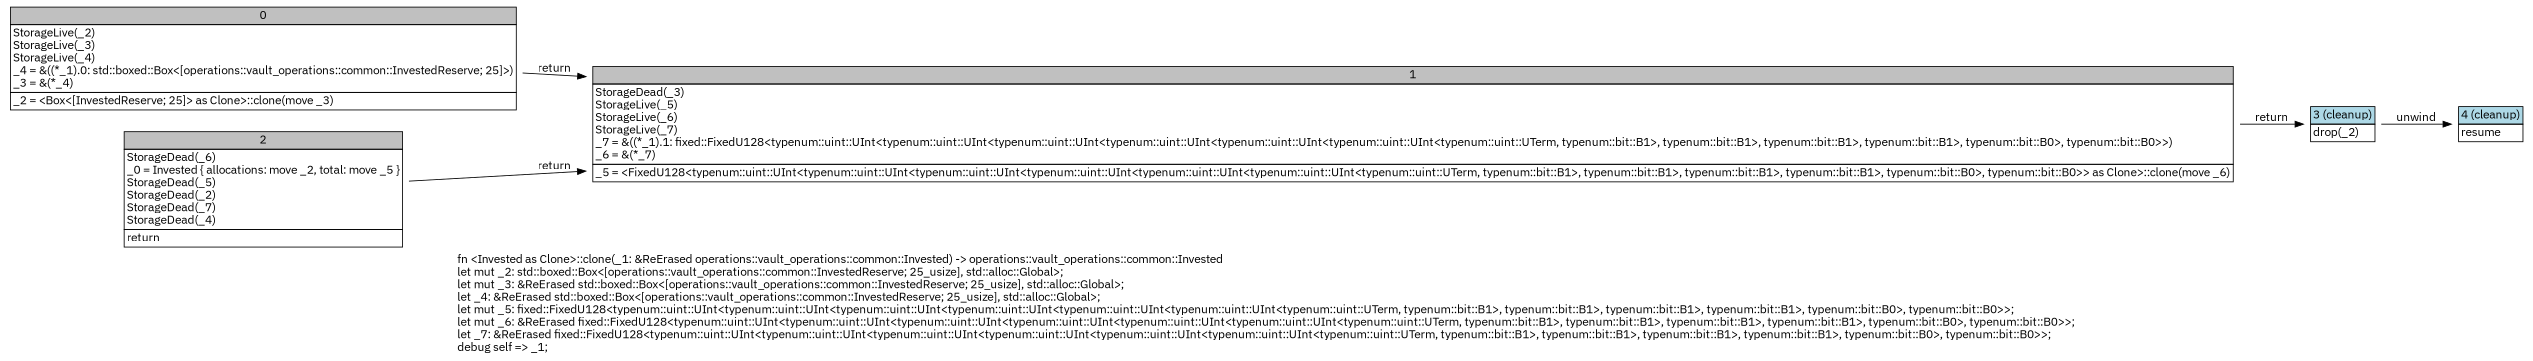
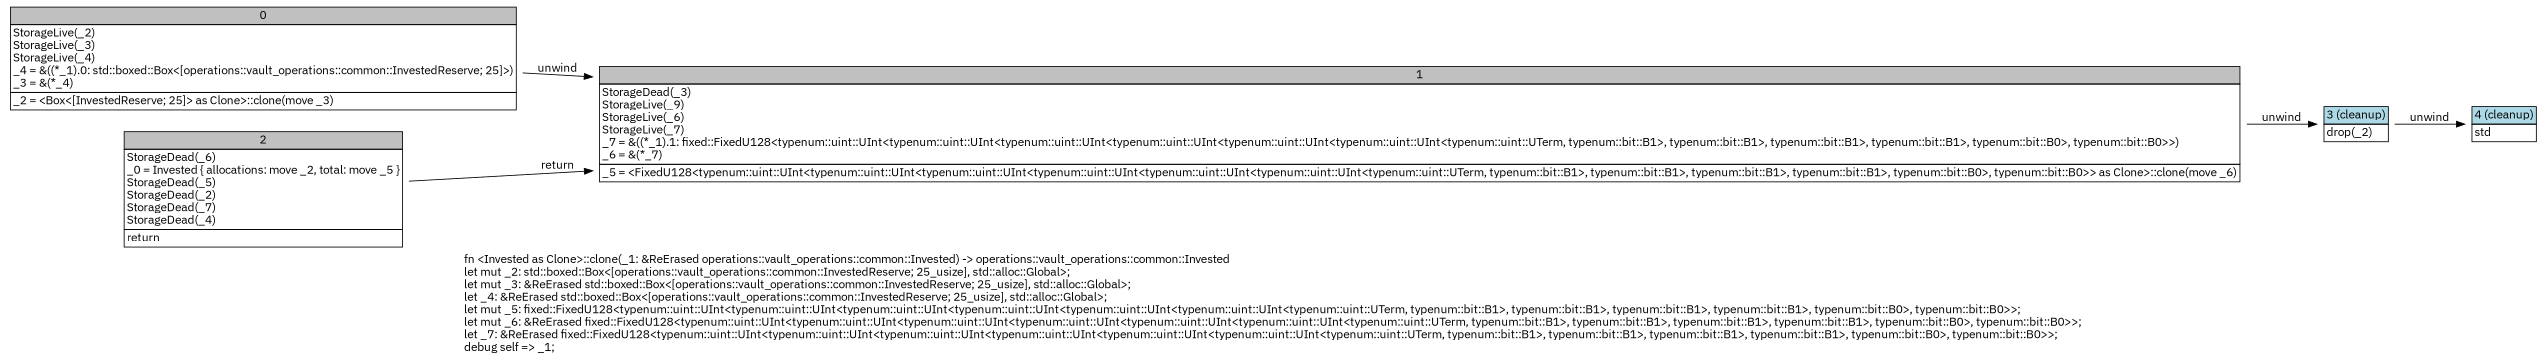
  digraph {
    fontname="IBM Plex Sans"
    label=<fn &lt;Invested as Clone&gt;::clone(_1: &amp;ReErased operations::vault_operations::common::Invested) -&gt; operations::vault_operations::common::Invested<br align="left"/>let mut _2: std::boxed::Box&lt;[operations::vault_operations::common::InvestedReserve; 25_usize], std::alloc::Global&gt;;<br align="left"/>let mut _3: &amp;ReErased std::boxed::Box&lt;[operations::vault_operations::common::InvestedReserve; 25_usize], std::alloc::Global&gt;;<br align="left"/>let _4: &amp;ReErased std::boxed::Box&lt;[operations::vault_operations::common::InvestedReserve; 25_usize], std::alloc::Global&gt;;<br align="left"/>let mut _5: fixed::FixedU128&lt;typenum::uint::UInt&lt;typenum::uint::UInt&lt;typenum::uint::UInt&lt;typenum::uint::UInt&lt;typenum::uint::UInt&lt;typenum::uint::UInt&lt;typenum::uint::UTerm, typenum::bit::B1&gt;, typenum::bit::B1&gt;, typenum::bit::B1&gt;, typenum::bit::B1&gt;, typenum::bit::B0&gt;, typenum::bit::B0&gt;&gt;;<br align="left"/>let mut _6: &amp;ReErased fixed::FixedU128&lt;typenum::uint::UInt&lt;typenum::uint::UInt&lt;typenum::uint::UInt&lt;typenum::uint::UInt&lt;typenum::uint::UInt&lt;typenum::uint::UInt&lt;typenum::uint::UTerm, typenum::bit::B1&gt;, typenum::bit::B1&gt;, typenum::bit::B1&gt;, typenum::bit::B1&gt;, typenum::bit::B0&gt;, typenum::bit::B0&gt;&gt;;<br align="left"/>let _7: &amp;ReErased fixed::FixedU128&lt;typenum::uint::UInt&lt;typenum::uint::UInt&lt;typenum::uint::UInt&lt;typenum::uint::UInt&lt;typenum::uint::UInt&lt;typenum::uint::UInt&lt;typenum::uint::UTerm, typenum::bit::B1&gt;, typenum::bit::B1&gt;, typenum::bit::B1&gt;, typenum::bit::B1&gt;, typenum::bit::B0&gt;, typenum::bit::B0&gt;&gt;;<br align="left"/>debug self =&gt; _1;<br align="left"/>>
    rankdir=LR
    node [fontname="IBM Plex Sans" shape=none]
    edge [fontname="IBM Plex Sans"]
    n1 [label=<<table border="0" cellborder="1" cellspacing="0"><tr><td bgcolor="gray" align="center" colspan="1">0</td></tr><tr><td align="left" balign="left">StorageLive(_2)<br/>StorageLive(_3)<br/>StorageLive(_4)<br/>_4 = &amp;((*_1).0: std::boxed::Box&lt;[operations::vault_operations::common::InvestedReserve; 25]&gt;)<br/>_3 = &amp;(*_4)<br/></td></tr><tr><td align="left">_2 = &lt;Box&lt;[InvestedReserve; 25]&gt; as Clone&gt;::clone(move _3)</td></tr></table>>]
-   n2 [label=<<table border="0" cellborder="1" cellspacing="0"><tr><td bgcolor="gray" align="center" colspan="1">1</td></tr><tr><td align="left" balign="left">StorageDead(_3)<br/>StorageLive(_5)<br/>StorageLive(_6)<br/>StorageLive(_7)<br/>_7 = &amp;((*_1).1: fixed::FixedU128&lt;typenum::uint::UInt&lt;typenum::uint::UInt&lt;typenum::uint::UInt&lt;typenum::uint::UInt&lt;typenum::uint::UInt&lt;typenum::uint::UInt&lt;typenum::uint::UTerm, typenum::bit::B1&gt;, typenum::bit::B1&gt;, typenum::bit::B1&gt;, typenum::bit::B1&gt;, typenum::bit::B0&gt;, typenum::bit::B0&gt;&gt;)<br/>_6 = &amp;(*_7)<br/></td></tr><tr><td align="left">_5 = &lt;FixedU128&lt;typenum::uint::UInt&lt;typenum::uint::UInt&lt;typenum::uint::UInt&lt;typenum::uint::UInt&lt;typenum::uint::UInt&lt;typenum::uint::UInt&lt;typenum::uint::UTerm, typenum::bit::B1&gt;, typenum::bit::B1&gt;, typenum::bit::B1&gt;, typenum::bit::B1&gt;, typenum::bit::B0&gt;, typenum::bit::B0&gt;&gt; as Clone&gt;::clone(move _6)</td></tr></table>>]
+   n2 [label=<<table border="0" cellborder="1" cellspacing="0"><tr><td bgcolor="gray" align="center" colspan="1">1</td></tr><tr><td align="left" balign="left">StorageDead(_3)<br/>StorageLive(_9)<br/>StorageLive(_6)<br/>StorageLive(_7)<br/>_7 = &amp;((*_1).1: fixed::FixedU128&lt;typenum::uint::UInt&lt;typenum::uint::UInt&lt;typenum::uint::UInt&lt;typenum::uint::UInt&lt;typenum::uint::UInt&lt;typenum::uint::UInt&lt;typenum::uint::UTerm, typenum::bit::B1&gt;, typenum::bit::B1&gt;, typenum::bit::B1&gt;, typenum::bit::B1&gt;, typenum::bit::B0&gt;, typenum::bit::B0&gt;&gt;)<br/>_6 = &amp;(*_7)<br/></td></tr><tr><td align="left">_5 = &lt;FixedU128&lt;typenum::uint::UInt&lt;typenum::uint::UInt&lt;typenum::uint::UInt&lt;typenum::uint::UInt&lt;typenum::uint::UInt&lt;typenum::uint::UInt&lt;typenum::uint::UTerm, typenum::bit::B1&gt;, typenum::bit::B1&gt;, typenum::bit::B1&gt;, typenum::bit::B1&gt;, typenum::bit::B0&gt;, typenum::bit::B0&gt;&gt; as Clone&gt;::clone(move _6)</td></tr></table>>]
    n3 [label=<<table border="0" cellborder="1" cellspacing="0"><tr><td bgcolor="lightblue" align="center" colspan="1">3 (cleanup)</td></tr><tr><td align="left">drop(_2)</td></tr></table>>]
    n4 [label=<<table border="0" cellborder="1" cellspacing="0"><tr><td bgcolor="gray" align="center" colspan="1">2</td></tr><tr><td align="left" balign="left">StorageDead(_6)<br/>_0 = Invested { allocations: move _2, total: move _5 }<br/>StorageDead(_5)<br/>StorageDead(_2)<br/>StorageDead(_7)<br/>StorageDead(_4)<br/></td></tr><tr><td align="left">return</td></tr></table>>]
-   n5 [label=<<table border="0" cellborder="1" cellspacing="0"><tr><td bgcolor="lightblue" align="center" colspan="1">4 (cleanup)</td></tr><tr><td align="left">resume</td></tr></table>>]
-   n1 -> n2 [label=return]
-   n2 -> n3 [label=return]
+   n5 [label=<<table border="0" cellborder="1" cellspacing="0"><tr><td bgcolor="lightblue" align="center" colspan="1">4 (cleanup)</td></tr><tr><td align="left">std</td></tr></table>>]
+   n1 -> n2 [label=unwind]
+   n2 -> n3 [label=unwind]
    n3 -> n5 [label=unwind]
    n4 -> n2 [label=return]
  }
